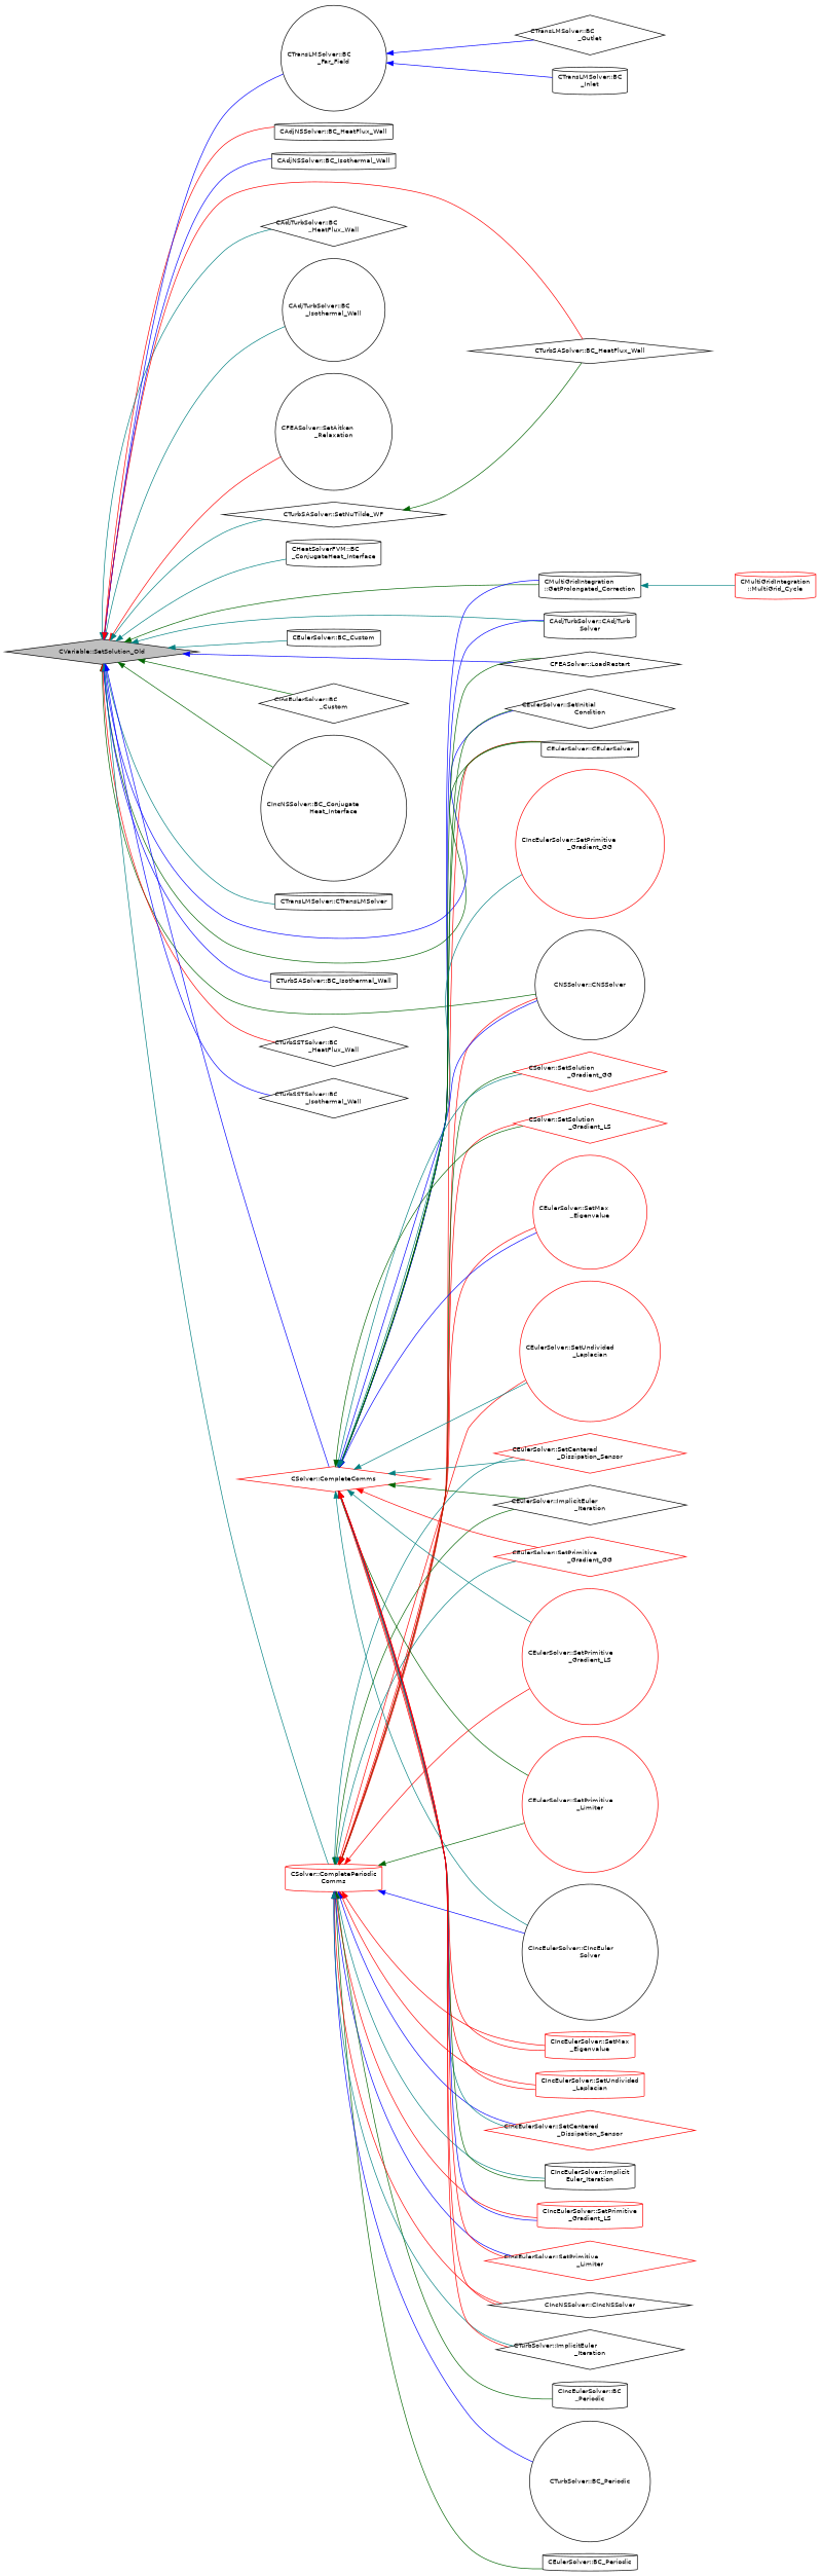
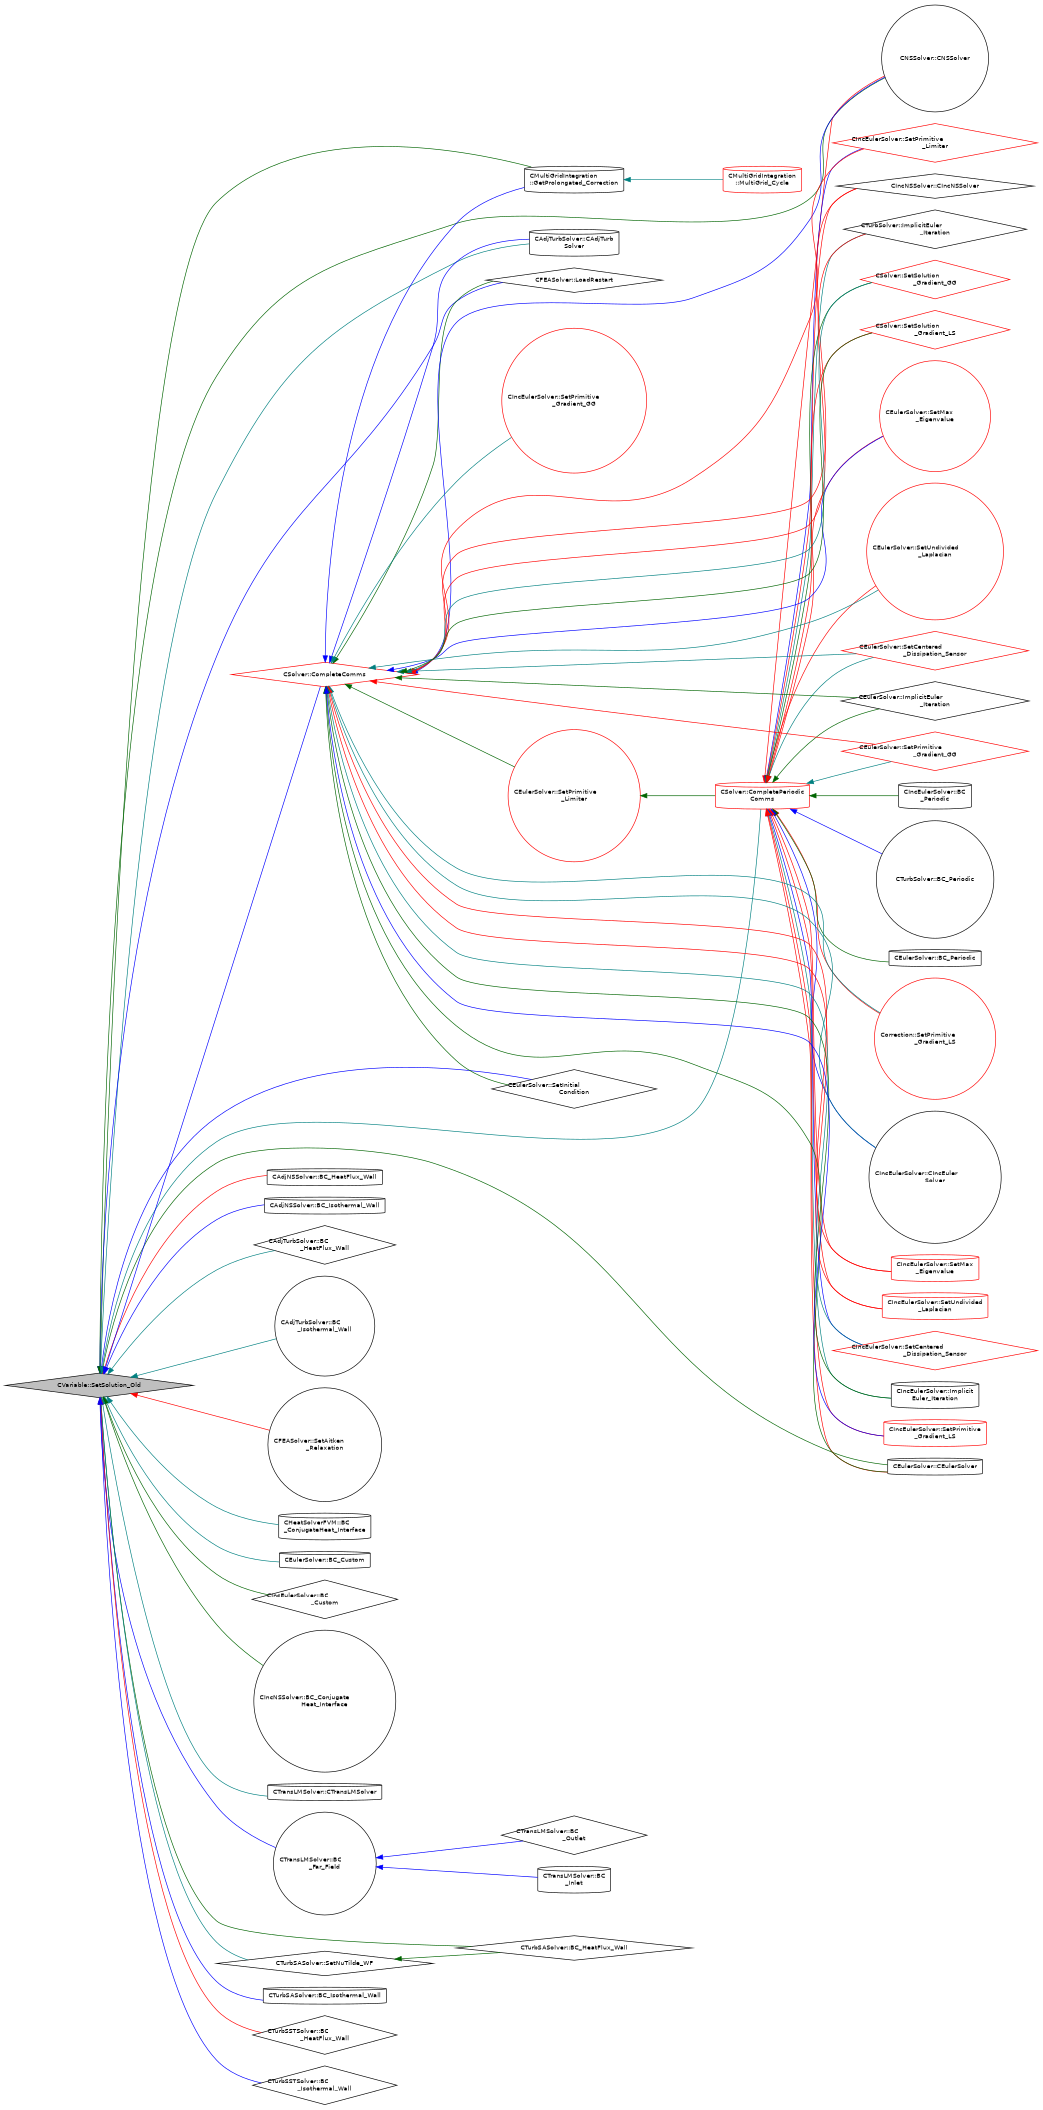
  digraph {
    rankdir=LR
    node [color=black fillcolor=white fontname=Helvetica fontsize=10 shape=diamond style=filled]
    edge [color=red dir=back fontname=Helvetica fontsize=10 labelfontname=Helvetica labelfontsize=10 style=solid]
    n1 [fillcolor=grey75 fontcolor=black height=0.2 label="CVariable::SetSolution_Old" width=0.4]
    n2 [height=0.2 label="CMultiGridIntegration\l::GetProlongated_Correction" shape=cylinder width=0.4]
    n3 [height=0.2 label="CAdjNSSolver::BC_HeatFlux_Wall" shape=cylinder width=0.4]
    n4 [height=0.2 label="CAdjNSSolver::BC_Isothermal_Wall" shape=cylinder width=0.4]
    n5 [height=0.2 label="CAdjTurbSolver::CAdjTurb\lSolver" shape=cylinder width=0.4]
    n6 [height=0.2 label="CAdjTurbSolver::BC\l_HeatFlux_Wall" width=0.4]
    n7 [height=0.2 label="CAdjTurbSolver::BC\l_Isothermal_Wall" shape=circle width=0.4]
    n8 [height=0.2 label="CFEASolver::SetAitken\l_Relaxation" shape=circle width=0.4]
    n9 [height=0.2 label="CFEASolver::LoadRestart" width=0.4]
    n10 [height=0.2 label="CHeatSolverFVM::BC\l_ConjugateHeat_Interface" shape=cylinder width=0.4]
    n11 [height=0.2 label="CEulerSolver::CEulerSolver" shape=cylinder width=0.4]
    n12 [height=0.2 label="CEulerSolver::SetInitial\lCondition" width=0.4]
    n13 [height=0.2 label="CEulerSolver::BC_Custom" shape=cylinder width=0.4]
    n14 [height=0.2 label="CNSSolver::CNSSolver" shape=circle width=0.4]
    n15 [height=0.2 label="CIncEulerSolver::BC\l_Custom" width=0.4]
    n16 [height=0.2 label="CIncNSSolver::BC_Conjugate\lHeat_Interface" shape=circle width=0.4]
    n17 [height=0.2 label="CTransLMSolver::CTransLMSolver" shape=cylinder width=0.4]
    n18 [height=0.2 label="CTransLMSolver::BC\l_Far_Field" shape=circle width=0.4]
    n19 [height=0.2 label="CTurbSASolver::BC_HeatFlux_Wall" width=0.4]
    n20 [height=0.2 label="CTurbSASolver::BC_Isothermal_Wall" shape=cylinder width=0.4]
    n21 [height=0.2 label="CTurbSASolver::SetNuTilde_WF" width=0.4]
    n22 [height=0.2 label="CTurbSSTSolver::BC\l_HeatFlux_Wall" width=0.4]
    n23 [height=0.2 label="CTurbSSTSolver::BC\l_Isothermal_Wall" width=0.4]
    n24 [color=red height=0.2 label="CSolver::CompletePeriodic\lComms" shape=cylinder width=0.4]
    n25 [color=red height=0.2 label="CSolver::CompleteComms" width=0.4]
    n26 [color=red height=0.2 label="CMultiGridIntegration\l::MultiGrid_Cycle" shape=cylinder width=0.4]
    n27 [height=0.2 label="CTransLMSolver::BC\l_Inlet" shape=cylinder width=0.4]
    n28 [height=0.2 label="CTransLMSolver::BC\l_Outlet" width=0.4]
    n29 [color=red height=0.2 label="CEulerSolver::SetMax\l_Eigenvalue" shape=circle width=0.4]
    n30 [color=red height=0.2 label="CEulerSolver::SetUndivided\l_Laplacian" shape=circle width=0.4]
    n31 [color=red height=0.2 label="CEulerSolver::SetCentered\l_Dissipation_Sensor" width=0.4]
    n32 [height=0.2 label="CEulerSolver::ImplicitEuler\l_Iteration" width=0.4]
    n33 [color=red height=0.2 label="CEulerSolver::SetPrimitive\l_Gradient_GG" width=0.4]
-   n34 [color=red height=0.2 label="CEulerSolver::SetPrimitive\l_Gradient_LS" shape=circle width=0.4]
+   n34 [color=red height=0.2 label="Correction::SetPrimitive\l_Gradient_LS" shape=circle width=0.4]
    n35 [color=red height=0.2 label="CEulerSolver::SetPrimitive\l_Limiter" shape=circle width=0.4]
    n36 [height=0.2 label="CEulerSolver::BC_Periodic" shape=cylinder width=0.4]
    n37 [height=0.2 label="CIncEulerSolver::CIncEuler\lSolver" shape=circle width=0.4]
    n38 [color=red height=0.2 label="CIncEulerSolver::SetMax\l_Eigenvalue" shape=cylinder width=0.4]
    n39 [color=red height=0.2 label="CIncEulerSolver::SetUndivided\l_Laplacian" shape=cylinder width=0.4]
    n40 [color=red height=0.2 label="CIncEulerSolver::SetCentered\l_Dissipation_Sensor" width=0.4]
    n41 [height=0.2 label="CIncEulerSolver::Implicit\lEuler_Iteration" shape=cylinder width=0.4]
    n42 [color=red height=0.2 label="CIncEulerSolver::SetPrimitive\l_Gradient_LS" shape=cylinder width=0.4]
    n43 [color=red height=0.2 label="CIncEulerSolver::SetPrimitive\l_Limiter" width=0.4]
    n44 [height=0.2 label="CIncEulerSolver::BC\l_Periodic" shape=cylinder width=0.4]
    n45 [height=0.2 label="CIncNSSolver::CIncNSSolver" width=0.4]
    n46 [height=0.2 label="CTurbSolver::BC_Periodic" shape=circle width=0.4]
    n47 [height=0.2 label="CTurbSolver::ImplicitEuler\l_Iteration" width=0.4]
    n48 [color=red height=0.2 label="CSolver::SetSolution\l_Gradient_GG" width=0.4]
    n49 [color=red height=0.2 label="CSolver::SetSolution\l_Gradient_LS" width=0.4]
    n50 [color=red height=0.2 label="CIncEulerSolver::SetPrimitive\l_Gradient_GG" shape=circle width=0.4]
    n1 -> n2 [color=darkgreen]
    n1 -> n3
    n1 -> n4 [color=blue]
    n1 -> n5 [color=teal]
    n1 -> n6 [color=teal]
    n1 -> n7 [color=teal]
    n1 -> n8
    n1 -> n9 [color=blue]
    n1 -> n10 [color=teal]
    n1 -> n11 [color=darkgreen]
    n1 -> n12 [color=blue]
    n1 -> n13 [color=teal]
    n1 -> n14 [color=darkgreen]
    n1 -> n15 [color=darkgreen]
    n1 -> n16 [color=darkgreen]
    n1 -> n17 [color=teal]
    n1 -> n18 [color=blue]
-   n1 -> n19
+   n1 -> n19 [color=darkgreen]
    n1 -> n20 [color=blue]
    n1 -> n21 [color=teal]
    n1 -> n22
    n1 -> n23 [color=blue]
    n1 -> n24 [color=teal]
    n1 -> n25 [color=blue]
    n2 -> n26 [color=teal]
    n18 -> n27 [color=blue]
    n18 -> n28 [color=blue]
    n21 -> n19 [color=darkgreen]
    n24 -> n11
    n24 -> n14
    n24 -> n29
    n24 -> n30
    n24 -> n31 [color=teal]
    n24 -> n32 [color=darkgreen]
    n24 -> n33 [color=teal]
    n24 -> n34
-   n24 -> n35 [color=darkgreen]
+   n35 -> n24 [color=darkgreen]
    n24 -> n36 [color=darkgreen]
    n24 -> n37 [color=blue]
    n24 -> n38
    n24 -> n39
    n24 -> n40 [color=blue]
    n24 -> n41 [color=teal]
    n24 -> n42
    n24 -> n43 [color=blue]
    n24 -> n44 [color=darkgreen]
    n24 -> n45
    n24 -> n46 [color=blue]
    n24 -> n47 [color=teal]
    n24 -> n48 [color=darkgreen]
    n24 -> n49
    n25 -> n2 [color=blue]
    n25 -> n5 [color=blue]
    n25 -> n9 [color=darkgreen]
    n25 -> n11 [color=darkgreen]
    n25 -> n12 [color=darkgreen]
    n25 -> n14 [color=blue]
    n25 -> n29 [color=blue]
    n25 -> n30 [color=teal]
    n25 -> n31 [color=teal]
    n25 -> n32 [color=darkgreen]
    n25 -> n33
    n25 -> n34 [color=teal]
    n25 -> n35 [color=darkgreen]
    n25 -> n37 [color=teal]
    n25 -> n38
    n25 -> n39
    n25 -> n40 [color=teal]
    n25 -> n41 [color=darkgreen]
    n25 -> n42 [color=blue]
    n25 -> n43
    n25 -> n45
    n25 -> n47
    n25 -> n48 [color=teal]
    n25 -> n49 [color=darkgreen]
    n25 -> n50 [color=teal]
  }
